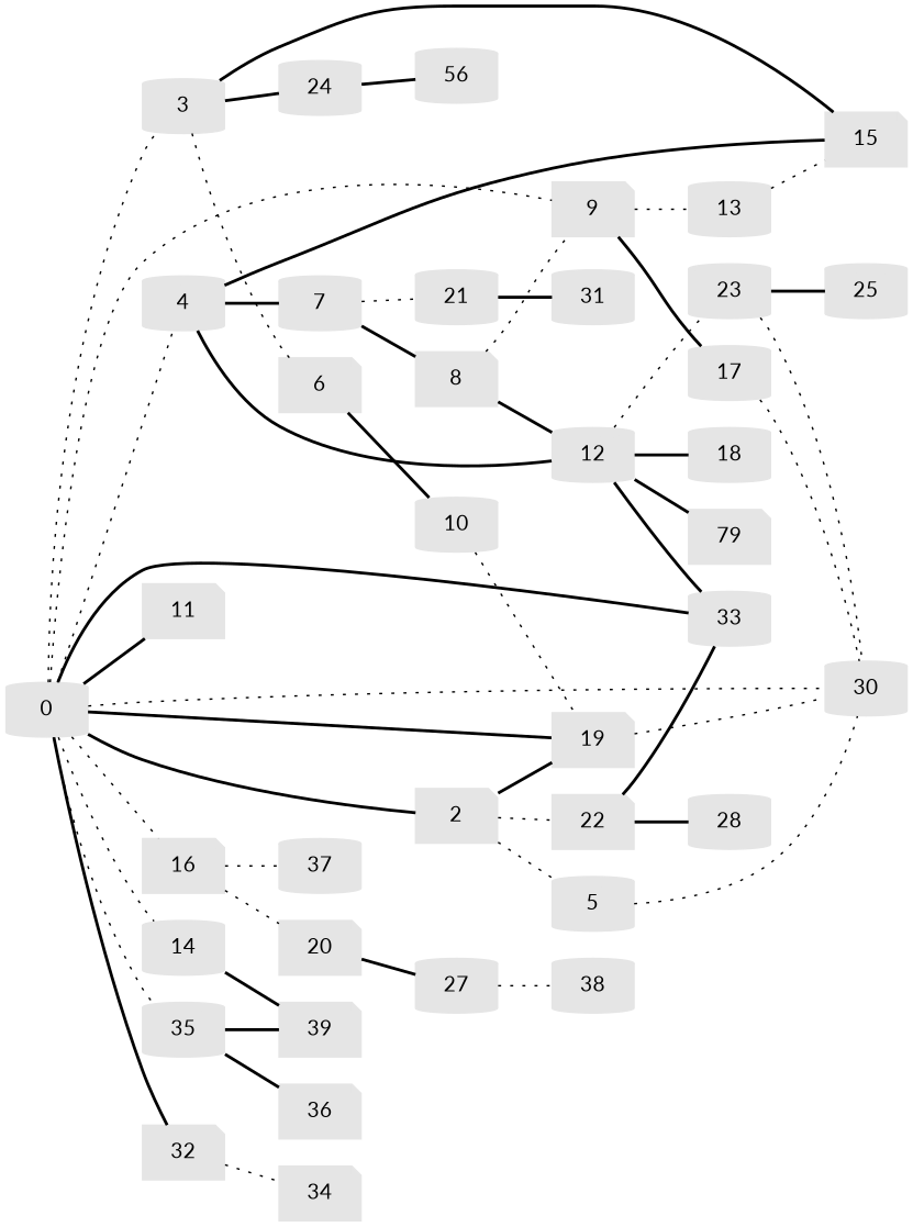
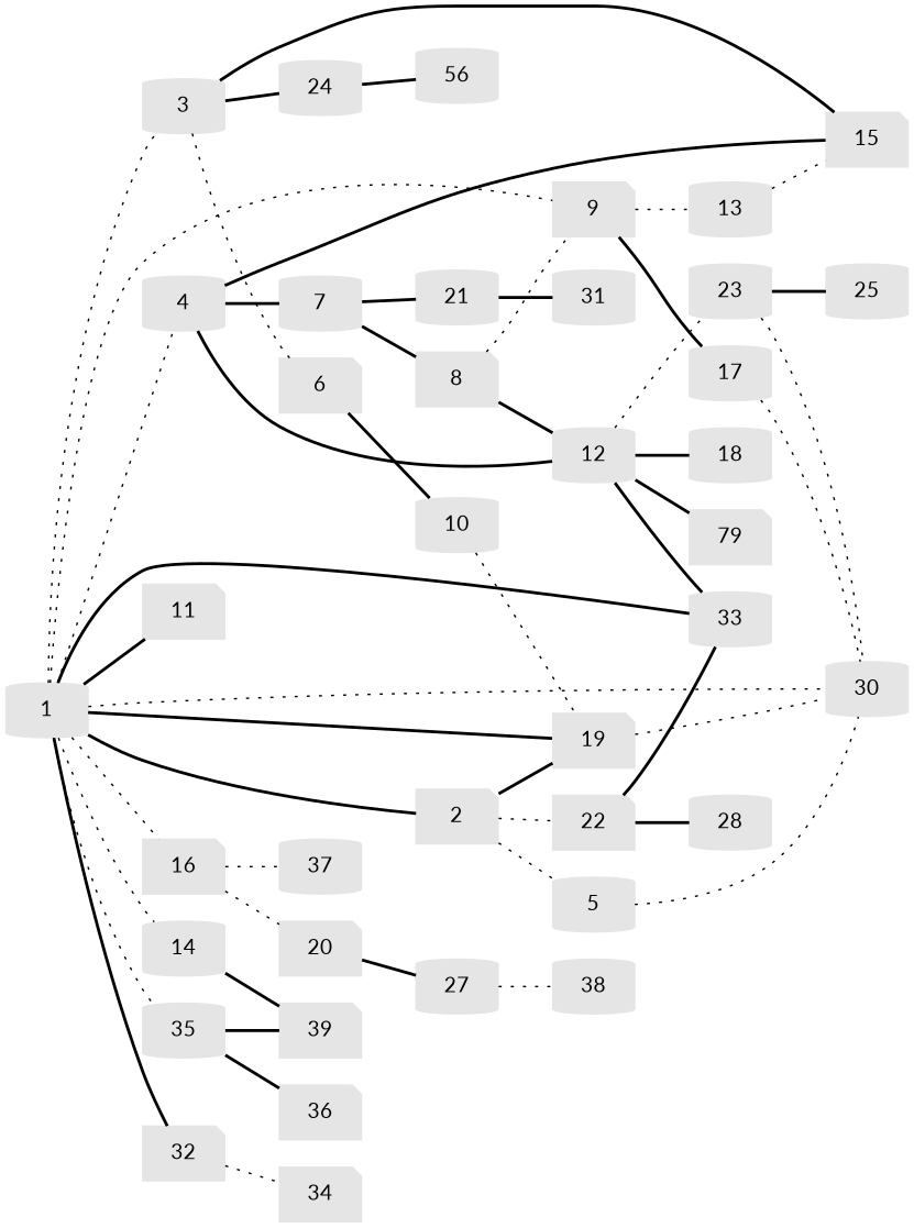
  graph {
    fontname=Lato
    rankdir=LR
    node [color=gray90 fontname=Lato shape=cylinder style=filled]
    edge [fontname=Lato style=bold weight=1.0]
    2 [shape=note]
-   1 [label=0]
+   1
    3
    4
    9 [shape=note]
    11 [shape=note]
    14
    16 [shape=note]
    19 [shape=note]
    30
    32 [shape=note]
    33
    35
    5
    22 [shape=note]
    6 [shape=note]
    15 [shape=note]
    24
    7
    12
    13
    17
    39 [shape=note]
    20 [shape=note]
    37
    34 [shape=note]
    36 [shape=note]
    28
    10
    n30 [label=56]
    8 [shape=note]
    21
    18
    23
    n35 [label=79 shape=note]
    31
    25
    27
    38
    2 -- 19
    2 -- 5 [style=dotted]
    2 -- 22 [style=dotted]
    1 -- 2
    1 -- 3 [style=dotted]
    1 -- 4 [style=dotted]
    1 -- 9 [style=dotted]
    1 -- 11
    1 -- 14 [style=dotted]
    1 -- 16 [style=dotted]
    1 -- 19
    1 -- 30 [style=dotted]
    1 -- 32
    1 -- 33
    1 -- 35 [style=dotted]
    3 -- 6 [style=dotted weight=2.0]
    3 -- 15
    3 -- 24
    4 -- 15
    4 -- 7 [weight=2.0]
    4 -- 12
    9 -- 13 [style=dotted weight=2.0]
    9 -- 17
    14 -- 39
    16 -- 20 [style=dotted]
    16 -- 37 [style=dotted]
    19 -- 30 [style=dotted]
    32 -- 34 [style=dotted]
    35 -- 39
    35 -- 36
    5 -- 30 [style=dotted]
    22 -- 33 [weight=3.0]
    22 -- 28
    6 -- 10
    24 -- n30
    7 -- 8
-   7 -- 21 [style=dotted]
+   7 -- 21
    12 -- 33
    12 -- 18
    12 -- 23 [style=dotted]
    12 -- n35
    13 -- 15 [style=dotted]
    17 -- 30 [style=dotted]
    20 -- 27
    10 -- 19 [style=dotted weight=2.0]
    8 -- 9 [style=dotted]
    8 -- 12
    21 -- 31
    23 -- 30 [style=dotted]
    23 -- 25
    27 -- 38 [style=dotted weight=3.0]
  }
